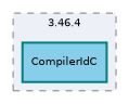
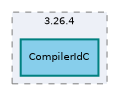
  digraph {
    compound=true
    n1 [color=teal fillcolor=skyblue fontname=Helvetica fontsize=10 label=CompilerIdC shape=box style="filled,bold,"]
    subgraph cluster_1 {
      bgcolor="#edf0f7"
      fontname=Helvetica
      fontsize=10
-     label="3.46.4"
+     label="3.26.4"
      pencolor=grey50
      style="filled,dashed,"
      n1
    }
  }
